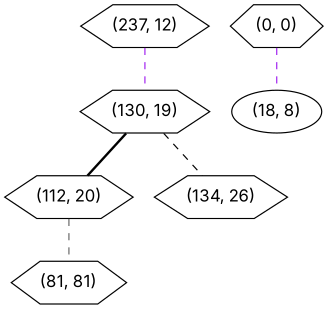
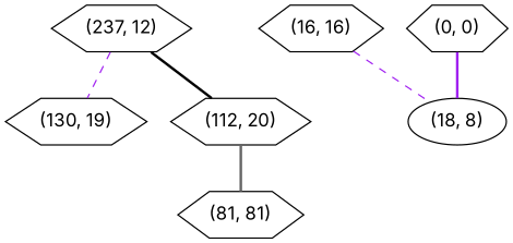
  graph {
    fontname=Inter
    node [fontname=Inter shape=hexagon]
    edge [color=purple fontname=Inter style=dashed weight=1]
    "(237, 12)"
    "(130, 19)"
    "(112, 20)"
-   "(134, 26)"
    "(18, 8)" [shape=ellipse]
+   "(16, 16)"
    "(81, 81)"
    "(0, 0)"
    "(237, 12)" -- "(130, 19)"
-   "(130, 19)" -- "(112, 20)" [color=black style=bold]
-   "(130, 19)" -- "(134, 26)" [color=black]
-   "(112, 20)" -- "(81, 81)" [color=gray40]
-   "(0, 0)" -- "(18, 8)" [weight=4]
+   "(237, 12)" -- "(112, 20)" [color=black style=bold]
+   "(112, 20)" -- "(81, 81)" [color=gray40 style=bold]
+   "(16, 16)" -- "(18, 8)"
+   "(0, 0)" -- "(18, 8)" [style=bold weight=4]
  }
